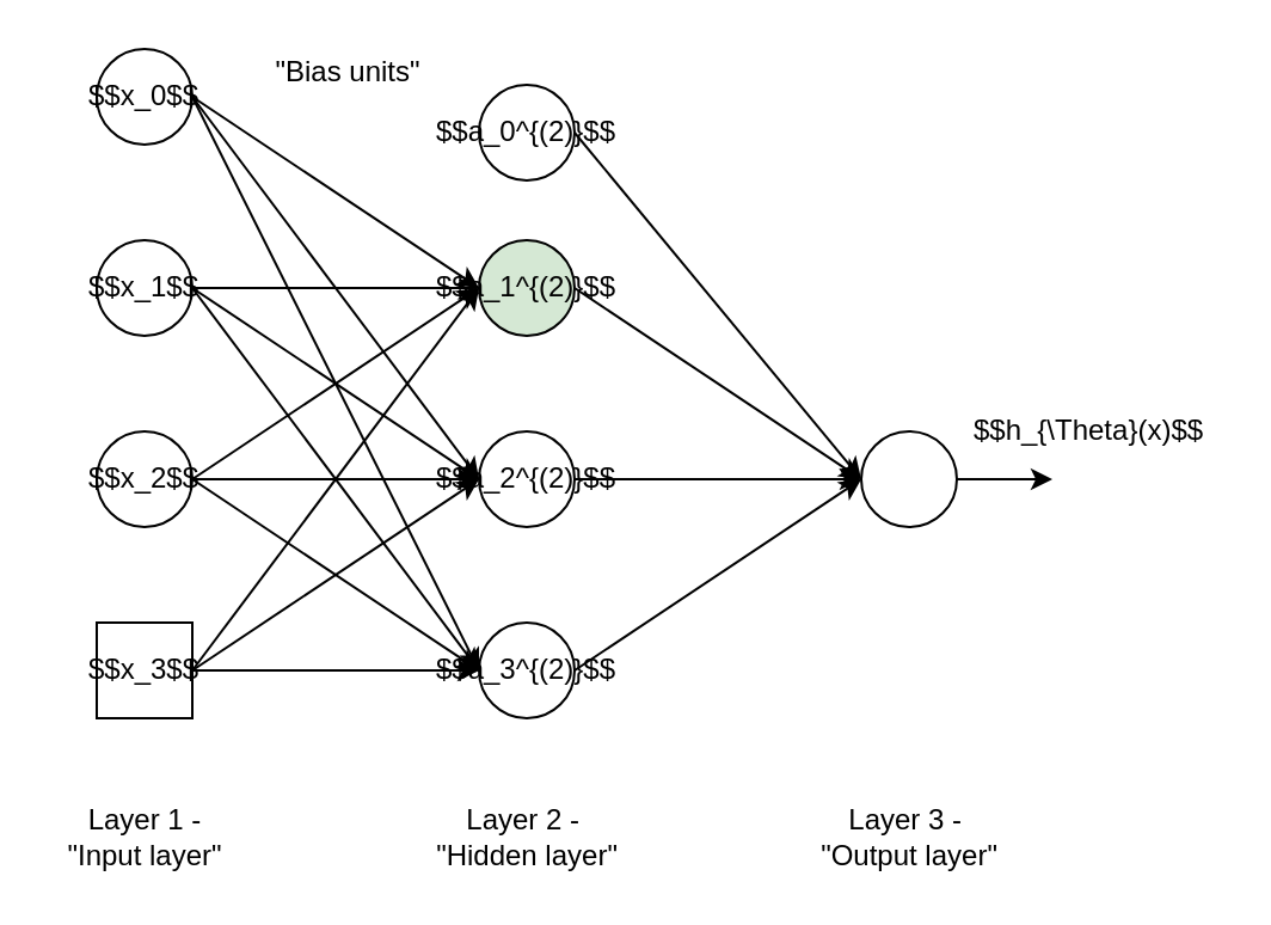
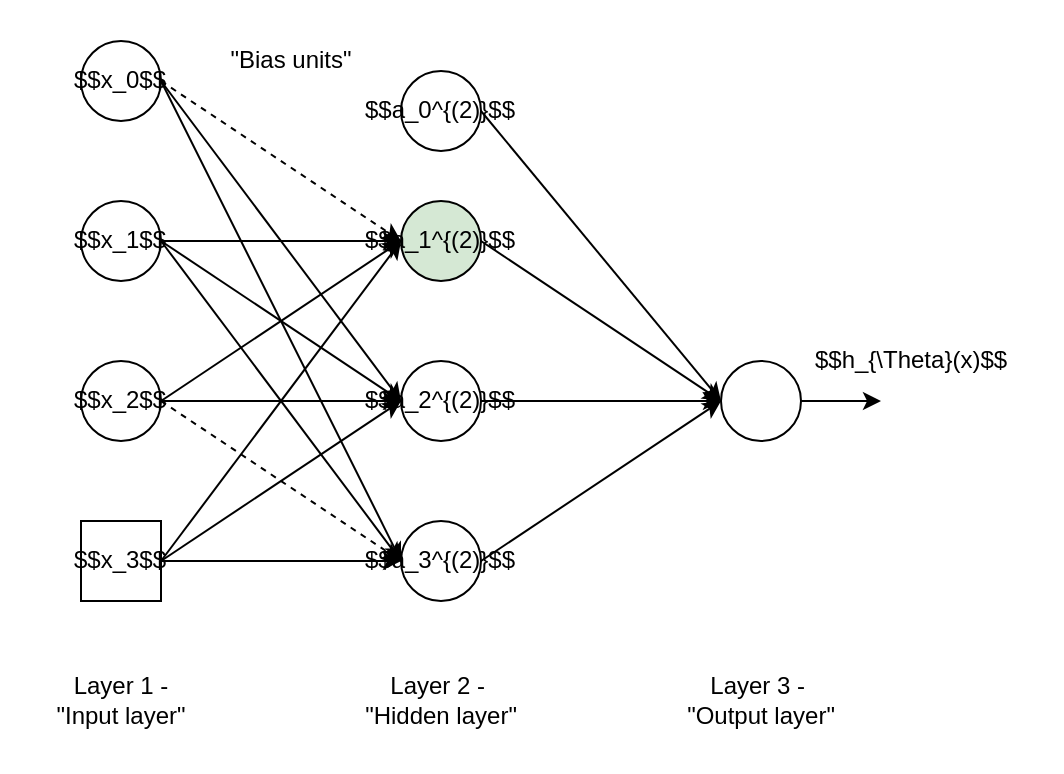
  <mxCell id="0" />
  <mxCell id="1" parent="0" />
  <mxCell id="2" value="$$x_0$$" style="ellipse;whiteSpace=wrap;html=1;aspect=fixed;" vertex="1" parent="1"><mxGeometry x="40" y="20" width="40" height="40" as="geometry" /></mxCell>
  <mxCell id="3" value="&lt;span&gt;$$x_1$$&lt;/span&gt;" style="ellipse;whiteSpace=wrap;html=1;aspect=fixed;" vertex="1" parent="1"><mxGeometry x="40" y="100" width="40" height="40" as="geometry" /></mxCell>
  <mxCell id="4" value="&lt;span&gt;$$x_2$$&lt;/span&gt;" style="ellipse;whiteSpace=wrap;html=1;aspect=fixed;" vertex="1" parent="1"><mxGeometry x="40" y="180" width="40" height="40" as="geometry" /></mxCell>
  <mxCell id="5" value="&lt;span&gt;$$x_3$$&lt;/span&gt;" style="whiteSpace=wrap;html=1;aspect=fixed;rounded=0;" vertex="1" parent="1"><mxGeometry x="40" y="260" width="40" height="40" as="geometry" /></mxCell>
  <mxCell id="6" value="&lt;span&gt;$$a_0^{(2)}$$&lt;/span&gt;" style="ellipse;whiteSpace=wrap;html=1;aspect=fixed;" vertex="1" parent="1"><mxGeometry x="200" y="35" width="40" height="40" as="geometry" /></mxCell>
  <mxCell id="7" value="&lt;span&gt;$$a_1^{(2)}$$&lt;/span&gt;" style="ellipse;whiteSpace=wrap;html=1;aspect=fixed;fillColor=#d5e8d4;" vertex="1" parent="1"><mxGeometry x="200" y="100" width="40" height="40" as="geometry" /></mxCell>
  <mxCell id="8" value="&lt;span&gt;$$a_2^{(2)}$$&lt;/span&gt;" style="ellipse;whiteSpace=wrap;html=1;aspect=fixed;" vertex="1" parent="1"><mxGeometry x="200" y="180" width="40" height="40" as="geometry" /></mxCell>
  <mxCell id="9" value="&lt;span&gt;$$a_3^{(2)}$$&lt;/span&gt;" style="ellipse;whiteSpace=wrap;html=1;aspect=fixed;" vertex="1" parent="1"><mxGeometry x="200" y="260" width="40" height="40" as="geometry" /></mxCell>
  <mxCell id="10" style="edgeStyle=orthogonalEdgeStyle;rounded=0;orthogonalLoop=1;jettySize=auto;html=1;exitX=1;exitY=0.5;exitDx=0;exitDy=0;" edge="1" parent="1" source="11"><mxGeometry relative="1" as="geometry"><mxPoint x="440" y="200" as="targetPoint" /></mxGeometry></mxCell>
  <mxCell id="11" value="" style="ellipse;whiteSpace=wrap;html=1;aspect=fixed;" vertex="1" parent="1"><mxGeometry x="360" y="180" width="40" height="40" as="geometry" /></mxCell>
- <mxCell id="12" value="" style="endArrow=classic;html=1;exitX=1;exitY=0.5;exitDx=0;exitDy=0;entryX=0;entryY=0.5;entryDx=0;entryDy=0;" edge="1" parent="1" source="2" target="7"><mxGeometry width="50" height="50" relative="1" as="geometry"><mxPoint x="360" y="250" as="sourcePoint" /><mxPoint x="410" y="200" as="targetPoint" /></mxGeometry></mxCell>
- <mxCell id="13" value="" style="endArrow=open;html=1;exitX=1;exitY=0.5;exitDx=0;exitDy=0;entryX=0;entryY=0.5;entryDx=0;entryDy=0;" edge="1" parent="1" source="3" target="7"><mxGeometry width="50" height="50" relative="1" as="geometry"><mxPoint x="90" y="50" as="sourcePoint" /><mxPoint x="210" y="130" as="targetPoint" /></mxGeometry></mxCell>
+ <mxCell id="12" value="" style="endArrow=classic;html=1;exitX=1;exitY=0.5;exitDx=0;exitDy=0;entryX=0;entryY=0.5;entryDx=0;entryDy=0;dashed=1;" edge="1" parent="1" source="2" target="7"><mxGeometry width="50" height="50" relative="1" as="geometry"><mxPoint x="360" y="250" as="sourcePoint" /><mxPoint x="410" y="200" as="targetPoint" /></mxGeometry></mxCell>
+ <mxCell id="13" value="" style="endArrow=classic;html=1;exitX=1;exitY=0.5;exitDx=0;exitDy=0;entryX=0;entryY=0.5;entryDx=0;entryDy=0;" edge="1" parent="1" source="3" target="7"><mxGeometry width="50" height="50" relative="1" as="geometry"><mxPoint x="90" y="50" as="sourcePoint" /><mxPoint x="210" y="130" as="targetPoint" /></mxGeometry></mxCell>
  <mxCell id="14" value="" style="endArrow=classic;html=1;exitX=1;exitY=0.5;exitDx=0;exitDy=0;entryX=0;entryY=0.5;entryDx=0;entryDy=0;" edge="1" parent="1" source="4" target="7"><mxGeometry width="50" height="50" relative="1" as="geometry"><mxPoint x="100" y="60" as="sourcePoint" /><mxPoint x="220" y="140" as="targetPoint" /></mxGeometry></mxCell>
  <mxCell id="15" value="" style="endArrow=classic;html=1;exitX=1;exitY=0.5;exitDx=0;exitDy=0;entryX=0;entryY=0.5;entryDx=0;entryDy=0;" edge="1" parent="1" source="5" target="7"><mxGeometry width="50" height="50" relative="1" as="geometry"><mxPoint x="110" y="70" as="sourcePoint" /><mxPoint x="230" y="150" as="targetPoint" /></mxGeometry></mxCell>
  <mxCell id="16" value="" style="endArrow=classic;html=1;exitX=1;exitY=0.5;exitDx=0;exitDy=0;entryX=0;entryY=0.5;entryDx=0;entryDy=0;" edge="1" parent="1" source="2" target="8"><mxGeometry width="50" height="50" relative="1" as="geometry"><mxPoint x="120" y="80" as="sourcePoint" /><mxPoint x="240" y="160" as="targetPoint" /></mxGeometry></mxCell>
  <mxCell id="17" value="" style="endArrow=classic;html=1;exitX=1;exitY=0.5;exitDx=0;exitDy=0;entryX=0;entryY=0.5;entryDx=0;entryDy=0;" edge="1" parent="1" source="2" target="9"><mxGeometry width="50" height="50" relative="1" as="geometry"><mxPoint x="130" y="90" as="sourcePoint" /><mxPoint x="250" y="170" as="targetPoint" /></mxGeometry></mxCell>
  <mxCell id="18" value="" style="endArrow=classic;html=1;exitX=1;exitY=0.5;exitDx=0;exitDy=0;entryX=0;entryY=0.5;entryDx=0;entryDy=0;" edge="1" parent="1" source="3" target="8"><mxGeometry width="50" height="50" relative="1" as="geometry"><mxPoint x="140" y="100" as="sourcePoint" /><mxPoint x="260" y="180" as="targetPoint" /></mxGeometry></mxCell>
  <mxCell id="19" value="" style="endArrow=classic;html=1;exitX=1;exitY=0.5;exitDx=0;exitDy=0;entryX=0;entryY=0.5;entryDx=0;entryDy=0;" edge="1" parent="1" source="4" target="8"><mxGeometry width="50" height="50" relative="1" as="geometry"><mxPoint x="150" y="110" as="sourcePoint" /><mxPoint x="270" y="190" as="targetPoint" /></mxGeometry></mxCell>
  <mxCell id="20" value="" style="endArrow=classic;html=1;exitX=1;exitY=0.5;exitDx=0;exitDy=0;entryX=0;entryY=0.5;entryDx=0;entryDy=0;" edge="1" parent="1" source="5" target="8"><mxGeometry width="50" height="50" relative="1" as="geometry"><mxPoint x="160" y="120" as="sourcePoint" /><mxPoint x="280" y="200" as="targetPoint" /></mxGeometry></mxCell>
  <mxCell id="21" value="" style="endArrow=classic;html=1;exitX=1;exitY=0.5;exitDx=0;exitDy=0;entryX=0;entryY=0.5;entryDx=0;entryDy=0;" edge="1" parent="1" source="3" target="9"><mxGeometry width="50" height="50" relative="1" as="geometry"><mxPoint x="170" y="130" as="sourcePoint" /><mxPoint x="290" y="210" as="targetPoint" /></mxGeometry></mxCell>
- <mxCell id="22" value="" style="endArrow=classic;html=1;exitX=1;exitY=0.5;exitDx=0;exitDy=0;entryX=0;entryY=0.5;entryDx=0;entryDy=0;" edge="1" parent="1" source="4" target="9"><mxGeometry width="50" height="50" relative="1" as="geometry"><mxPoint x="180" y="140" as="sourcePoint" /><mxPoint x="300" y="220" as="targetPoint" /></mxGeometry></mxCell>
+ <mxCell id="22" value="" style="endArrow=classic;html=1;exitX=1;exitY=0.5;exitDx=0;exitDy=0;entryX=0;entryY=0.5;entryDx=0;entryDy=0;dashed=1;" edge="1" parent="1" source="4" target="9"><mxGeometry width="50" height="50" relative="1" as="geometry"><mxPoint x="180" y="140" as="sourcePoint" /><mxPoint x="300" y="220" as="targetPoint" /></mxGeometry></mxCell>
  <mxCell id="23" value="" style="endArrow=classic;html=1;exitX=1;exitY=0.5;exitDx=0;exitDy=0;entryX=0;entryY=0.5;entryDx=0;entryDy=0;" edge="1" parent="1" source="5" target="9"><mxGeometry width="50" height="50" relative="1" as="geometry"><mxPoint x="190" y="150" as="sourcePoint" /><mxPoint x="310" y="230" as="targetPoint" /></mxGeometry></mxCell>
  <mxCell id="24" value="" style="endArrow=classic;html=1;exitX=1;exitY=0.5;exitDx=0;exitDy=0;entryX=0;entryY=0.5;entryDx=0;entryDy=0;" edge="1" parent="1" source="6" target="11"><mxGeometry width="50" height="50" relative="1" as="geometry"><mxPoint x="200" y="160" as="sourcePoint" /><mxPoint x="320" y="240" as="targetPoint" /></mxGeometry></mxCell>
  <mxCell id="25" value="" style="endArrow=classic;html=1;exitX=1;exitY=0.5;exitDx=0;exitDy=0;entryX=0;entryY=0.5;entryDx=0;entryDy=0;" edge="1" parent="1" source="7" target="11"><mxGeometry width="50" height="50" relative="1" as="geometry"><mxPoint x="210" y="170" as="sourcePoint" /><mxPoint x="330" y="250" as="targetPoint" /></mxGeometry></mxCell>
  <mxCell id="26" value="" style="endArrow=classic;html=1;exitX=1;exitY=0.5;exitDx=0;exitDy=0;entryX=0;entryY=0.5;entryDx=0;entryDy=0;" edge="1" parent="1" source="8" target="11"><mxGeometry width="50" height="50" relative="1" as="geometry"><mxPoint x="220" y="180" as="sourcePoint" /><mxPoint x="340" y="260" as="targetPoint" /></mxGeometry></mxCell>
  <mxCell id="27" value="" style="endArrow=classic;html=1;exitX=1;exitY=0.5;exitDx=0;exitDy=0;entryX=0;entryY=0.5;entryDx=0;entryDy=0;" edge="1" parent="1" source="9" target="11"><mxGeometry width="50" height="50" relative="1" as="geometry"><mxPoint x="230" y="190" as="sourcePoint" /><mxPoint x="350" y="270" as="targetPoint" /></mxGeometry></mxCell>
  <mxCell id="28" value="Layer 1 -&lt;br&gt;&quot;Input layer&quot;" style="text;html=1;align=center;verticalAlign=middle;resizable=0;points=[];autosize=1;" vertex="1" parent="1"><mxGeometry x="20" y="335" width="80" height="30" as="geometry" /></mxCell>
  <mxCell id="29" value="Layer 2 -&amp;nbsp;&lt;br&gt;&quot;Hidden layer&quot;" style="text;html=1;align=center;verticalAlign=middle;resizable=0;points=[];autosize=1;" vertex="1" parent="1"><mxGeometry x="175" y="335" width="90" height="30" as="geometry" /></mxCell>
  <mxCell id="30" value="Layer 3 -&amp;nbsp;&lt;br&gt;&quot;Output layer&quot;" style="text;html=1;align=center;verticalAlign=middle;resizable=0;points=[];autosize=1;" vertex="1" parent="1"><mxGeometry x="335" y="335" width="90" height="30" as="geometry" /></mxCell>
  <mxCell id="31" value="$$h_{\Theta}(x)$$" style="text;html=1;align=center;verticalAlign=middle;resizable=0;points=[];autosize=1;" vertex="1" parent="1"><mxGeometry x="400" y="170" width="110" height="20" as="geometry" /></mxCell>
  <mxCell id="32" value="&quot;Bias units&quot;" style="text;html=1;align=center;verticalAlign=middle;resizable=0;points=[];autosize=1;" vertex="1" parent="1"><mxGeometry x="105" y="20" width="80" height="20" as="geometry" /></mxCell>
